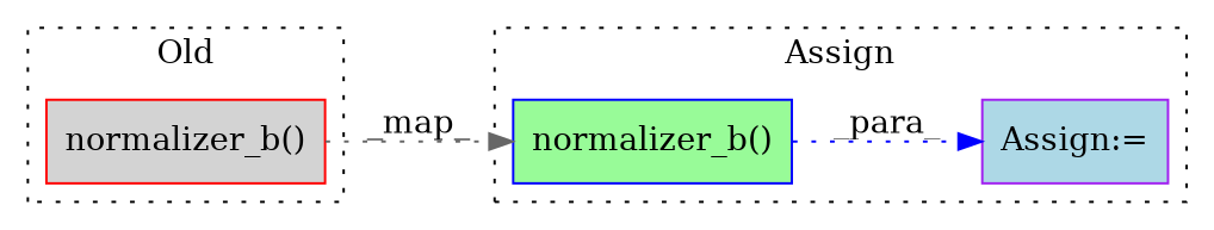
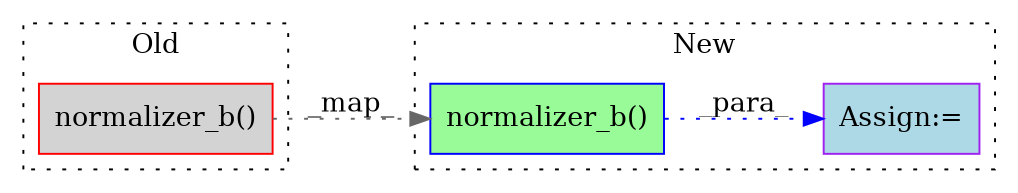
  digraph {
    rankdir=LR
    node [a=75 shape=box style=filled]
    edge [style=dotted]
    n1 [l="31,10" label="normalizer_b()" s="5638,5694" fillcolor=palegreen color=blue]
    n2 [a=68 l=25 label="Assign:=" s=5613 fillcolor=lightblue color=purple]
    n3 [l="18,1" label="normalizer_b()" s="5007,5034" fillcolor=lightgrey color=red]
    subgraph cluster_1 {
-     label=Assign
+     label=New
      style=dotted
      n1
      n2
    }
    subgraph cluster_2 {
      label=Old
      style=dotted
      n3
    }
    n1 -> n2 [label=_para_ color=blue]
    n3 -> n1 [label=_map_ color=gray40]
  }
